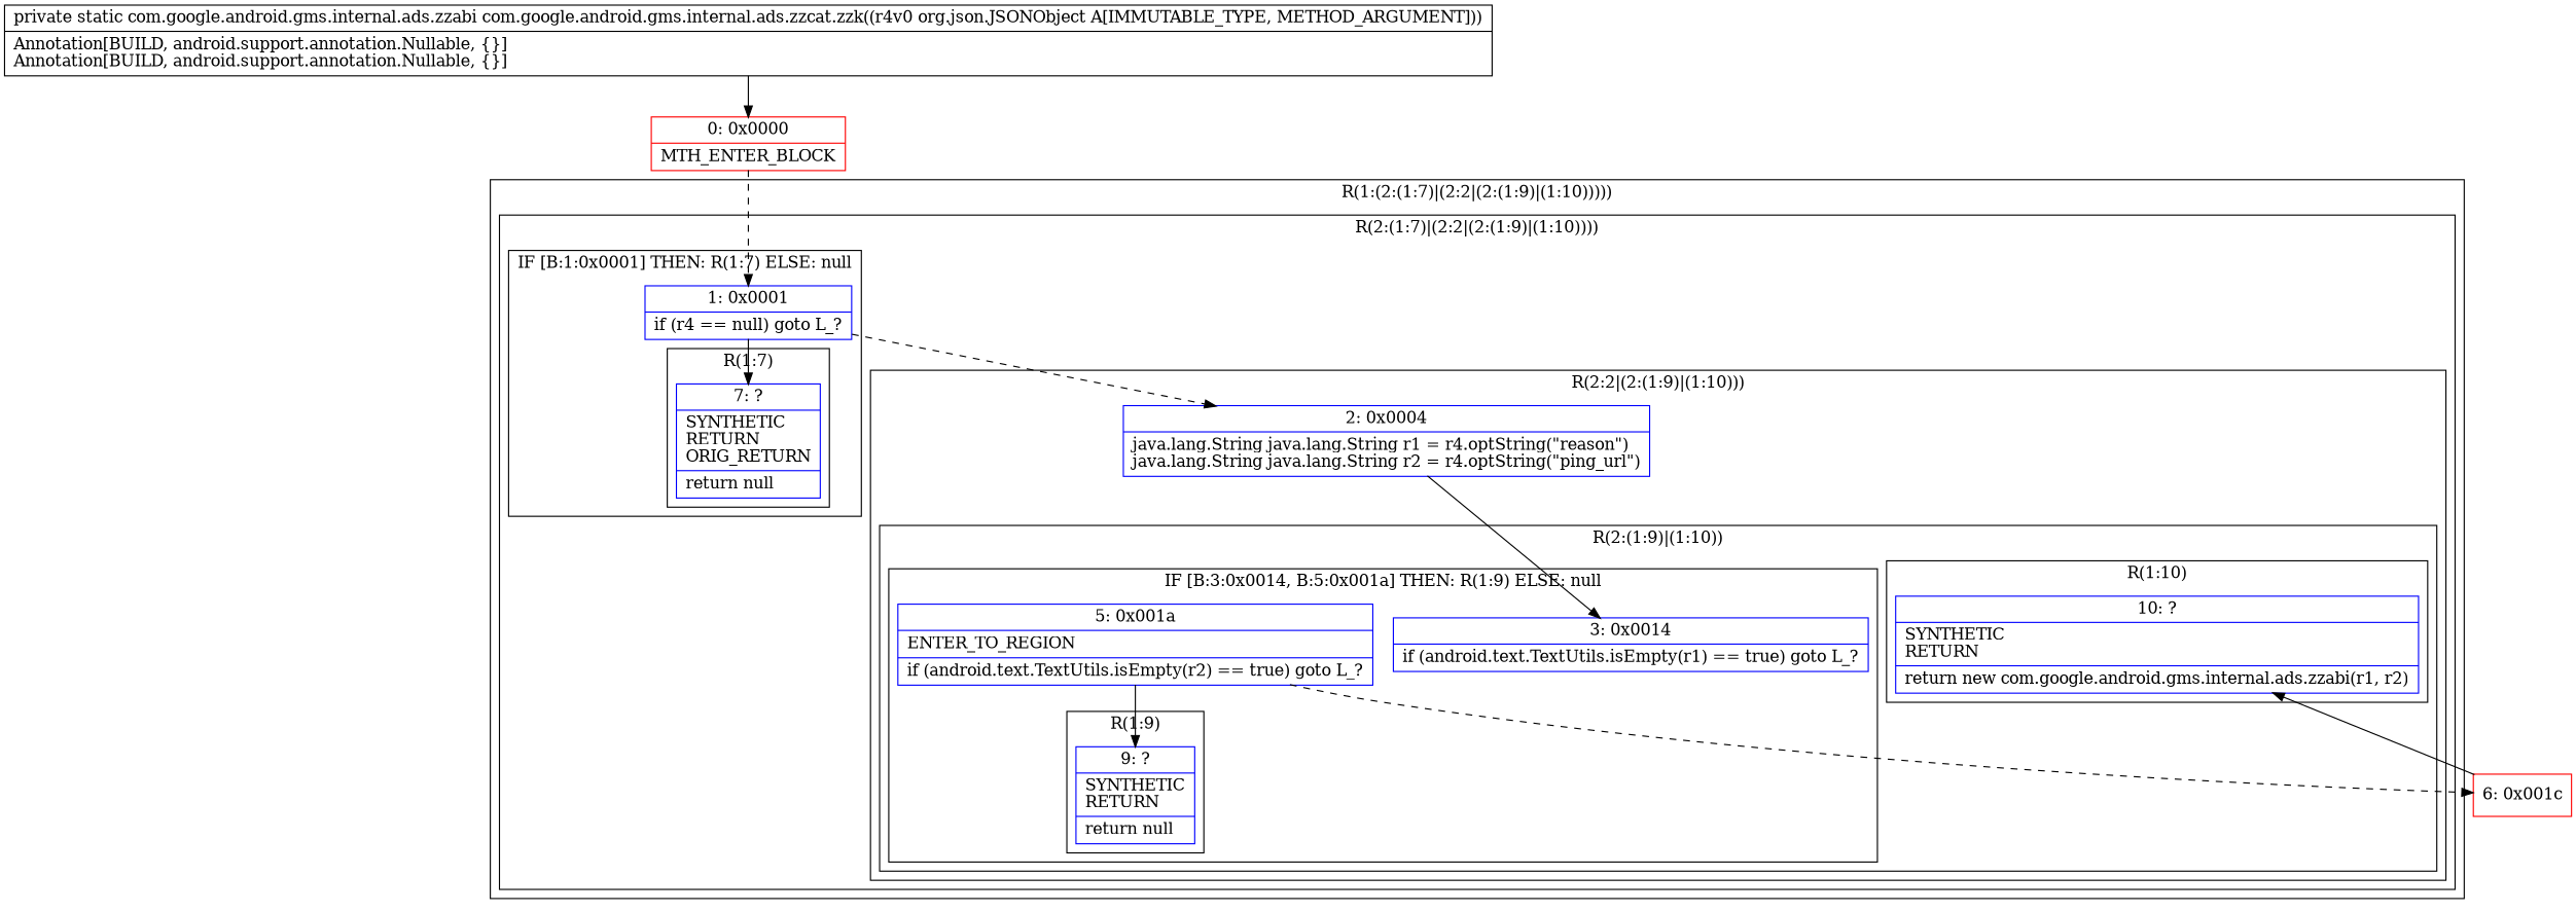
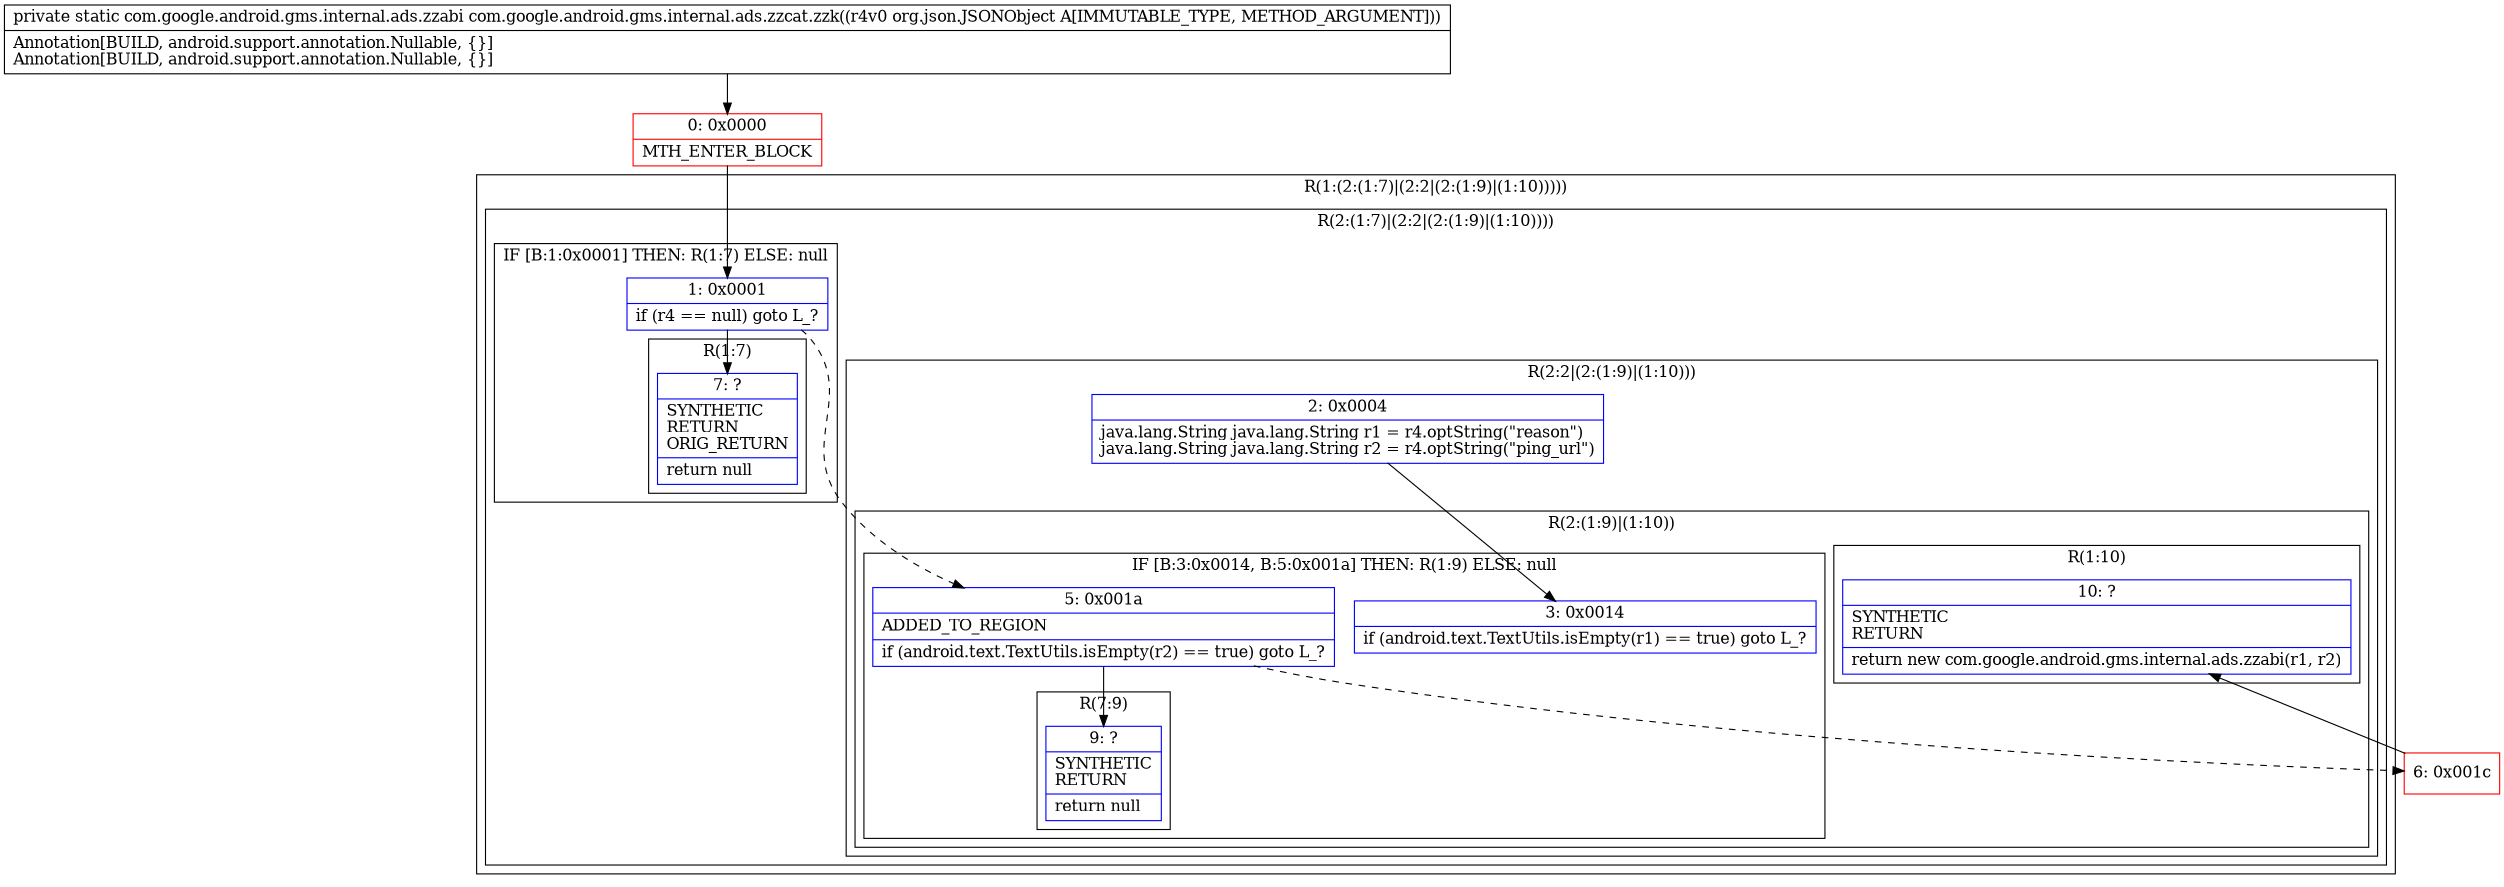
  digraph {
    node [color=blue shape=record]
    n1 [label="{7\:\ ?|SYNTHETIC\lRETURN\lORIG_RETURN\l|return null\l}"]
    n2 [label="{1\:\ 0x0001|if (r4 == null) goto L_?\l}"]
    n3 [label="{9\:\ ?|SYNTHETIC\lRETURN\l|return null\l}"]
    n4 [label="{3\:\ 0x0014|if (android.text.TextUtils.isEmpty(r1) == true) goto L_?\l}"]
-   n5 [label="{5\:\ 0x001a|ENTER_TO_REGION\l|if (android.text.TextUtils.isEmpty(r2) == true) goto L_?\l}"]
+   n5 [label="{5\:\ 0x001a|ADDED_TO_REGION\l|if (android.text.TextUtils.isEmpty(r2) == true) goto L_?\l}"]
    n6 [label="{10\:\ ?|SYNTHETIC\lRETURN\l|return new com.google.android.gms.internal.ads.zzabi(r1, r2)\l}"]
    n7 [label="{2\:\ 0x0004|java.lang.String java.lang.String r1 = r4.optString(\"reason\")\ljava.lang.String java.lang.String r2 = r4.optString(\"ping_url\")\l}"]
    n8 [color=red label="{6\:\ 0x001c}"]
    n9 [color=red label="{0\:\ 0x0000|MTH_ENTER_BLOCK\l}"]
    n10 [label="{private static com.google.android.gms.internal.ads.zzabi com.google.android.gms.internal.ads.zzcat.zzk((r4v0 org.json.JSONObject A[IMMUTABLE_TYPE, METHOD_ARGUMENT]))  | Annotation[BUILD, android.support.annotation.Nullable, \{\}]\lAnnotation[BUILD, android.support.annotation.Nullable, \{\}]\l}" color=""]
    subgraph cluster_1 {
      label="R(1:(2:(1:7)|(2:2|(2:(1:9)|(1:10)))))"
      subgraph cluster_2 {
        label="R(2:(1:7)|(2:2|(2:(1:9)|(1:10))))"
        subgraph cluster_3 {
          label="IF [B:1:0x0001] THEN: R(1:7) ELSE: null"
          n2
          subgraph cluster_4 {
            label="R(1:7)"
            n1
          }
        }
        subgraph cluster_5 {
          label="R(2:2|(2:(1:9)|(1:10)))"
          n7
          subgraph cluster_6 {
            label="R(2:(1:9)|(1:10))"
            subgraph cluster_7 {
              label="IF [B:3:0x0014, B:5:0x001a] THEN: R(1:9) ELSE: null"
              n4
              n5
              subgraph cluster_8 {
-               label="R(1:9)"
+               label="R(7:9)"
                n3
              }
            }
            subgraph cluster_9 {
              label="R(1:10)"
              n6
            }
          }
        }
      }
    }
    n2 -> n1
-   n2 -> n7 [style=dashed]
+   n2 -> n5 [style=dashed]
    n5 -> n3
    n5 -> n8 [style=dashed]
    n7 -> n4
    n8 -> n6
-   n9 -> n2 [style=dashed]
+   n9 -> n2
    n10 -> n9
  }
